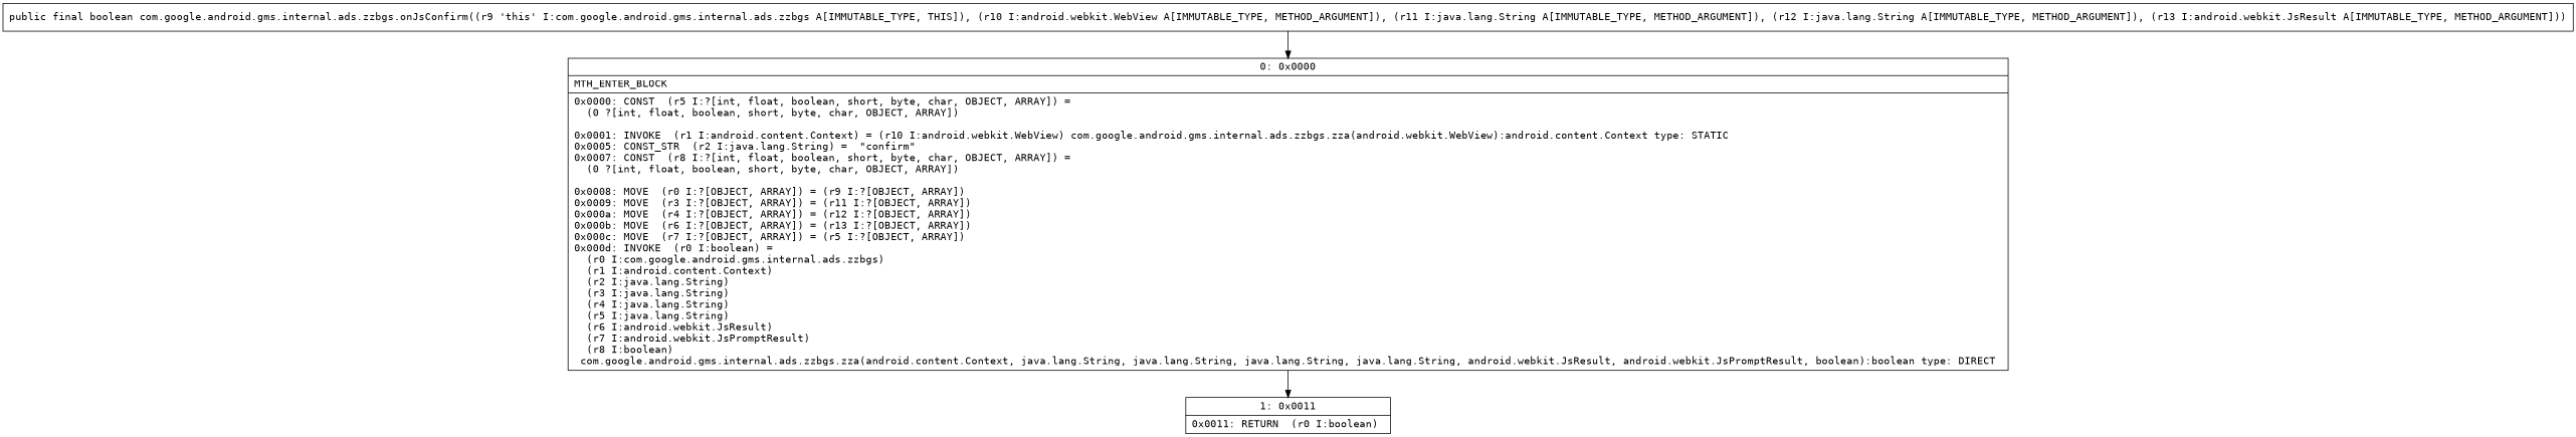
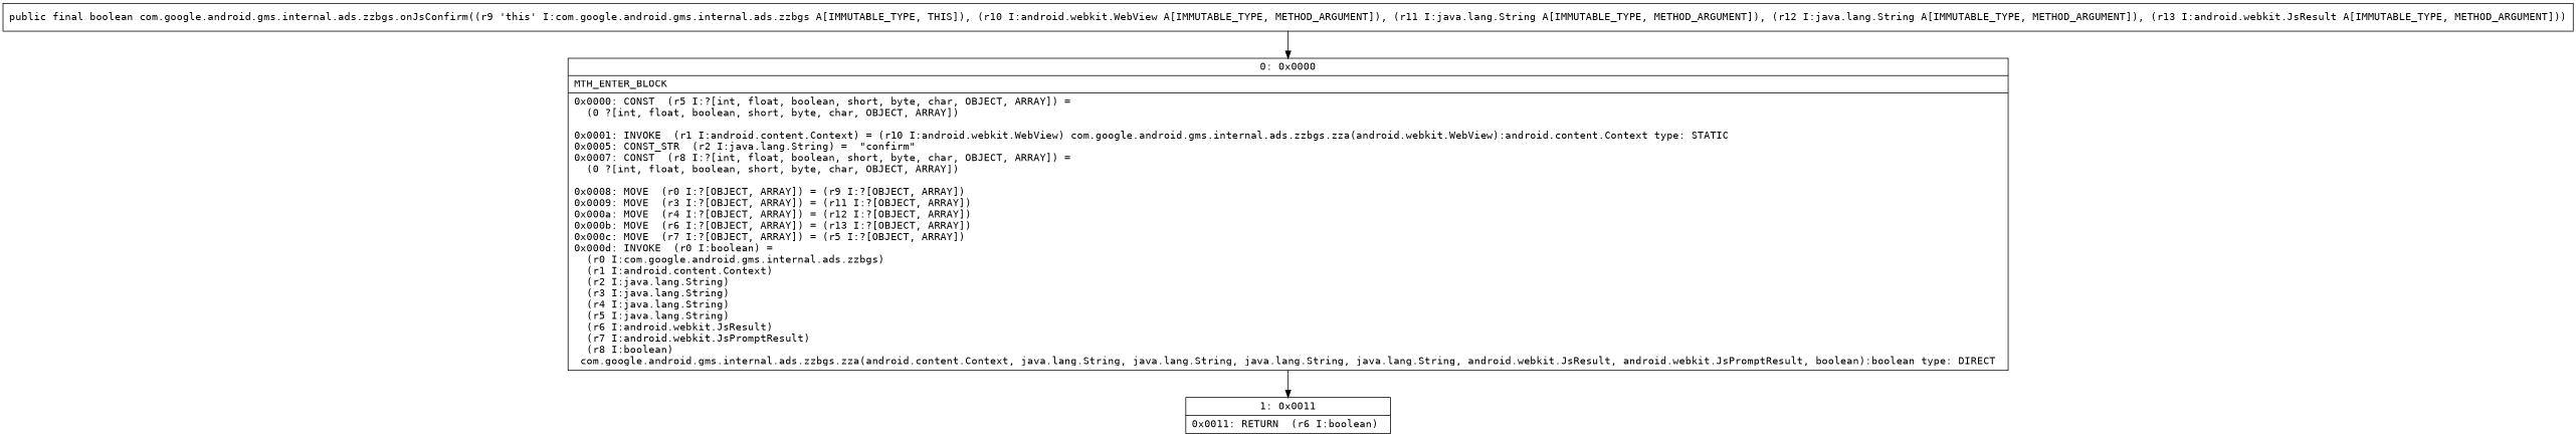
  digraph {
    fontname="DejaVu Sans Mono"
    node [shape=record fontname="DejaVu Sans Mono"]
    edge [fontname="DejaVu Sans Mono"]
    n1 [label="{0\:\ 0x0000|MTH_ENTER_BLOCK\l|0x0000: CONST  (r5 I:?[int, float, boolean, short, byte, char, OBJECT, ARRAY]) = \l  (0 ?[int, float, boolean, short, byte, char, OBJECT, ARRAY])\l \l0x0001: INVOKE  (r1 I:android.content.Context) = (r10 I:android.webkit.WebView) com.google.android.gms.internal.ads.zzbgs.zza(android.webkit.WebView):android.content.Context type: STATIC \l0x0005: CONST_STR  (r2 I:java.lang.String) =  \"confirm\" \l0x0007: CONST  (r8 I:?[int, float, boolean, short, byte, char, OBJECT, ARRAY]) = \l  (0 ?[int, float, boolean, short, byte, char, OBJECT, ARRAY])\l \l0x0008: MOVE  (r0 I:?[OBJECT, ARRAY]) = (r9 I:?[OBJECT, ARRAY]) \l0x0009: MOVE  (r3 I:?[OBJECT, ARRAY]) = (r11 I:?[OBJECT, ARRAY]) \l0x000a: MOVE  (r4 I:?[OBJECT, ARRAY]) = (r12 I:?[OBJECT, ARRAY]) \l0x000b: MOVE  (r6 I:?[OBJECT, ARRAY]) = (r13 I:?[OBJECT, ARRAY]) \l0x000c: MOVE  (r7 I:?[OBJECT, ARRAY]) = (r5 I:?[OBJECT, ARRAY]) \l0x000d: INVOKE  (r0 I:boolean) = \l  (r0 I:com.google.android.gms.internal.ads.zzbgs)\l  (r1 I:android.content.Context)\l  (r2 I:java.lang.String)\l  (r3 I:java.lang.String)\l  (r4 I:java.lang.String)\l  (r5 I:java.lang.String)\l  (r6 I:android.webkit.JsResult)\l  (r7 I:android.webkit.JsPromptResult)\l  (r8 I:boolean)\l com.google.android.gms.internal.ads.zzbgs.zza(android.content.Context, java.lang.String, java.lang.String, java.lang.String, java.lang.String, android.webkit.JsResult, android.webkit.JsPromptResult, boolean):boolean type: DIRECT \l}"]
-   n2 [label="{1\:\ 0x0011|0x0011: RETURN  (r0 I:boolean) \l}"]
+   n2 [label="{1\:\ 0x0011|0x0011: RETURN  (r6 I:boolean) \l}"]
    n3 [label="{public final boolean com.google.android.gms.internal.ads.zzbgs.onJsConfirm((r9 'this' I:com.google.android.gms.internal.ads.zzbgs A[IMMUTABLE_TYPE, THIS]), (r10 I:android.webkit.WebView A[IMMUTABLE_TYPE, METHOD_ARGUMENT]), (r11 I:java.lang.String A[IMMUTABLE_TYPE, METHOD_ARGUMENT]), (r12 I:java.lang.String A[IMMUTABLE_TYPE, METHOD_ARGUMENT]), (r13 I:android.webkit.JsResult A[IMMUTABLE_TYPE, METHOD_ARGUMENT])) }"]
    n1 -> n2
    n3 -> n1
  }
